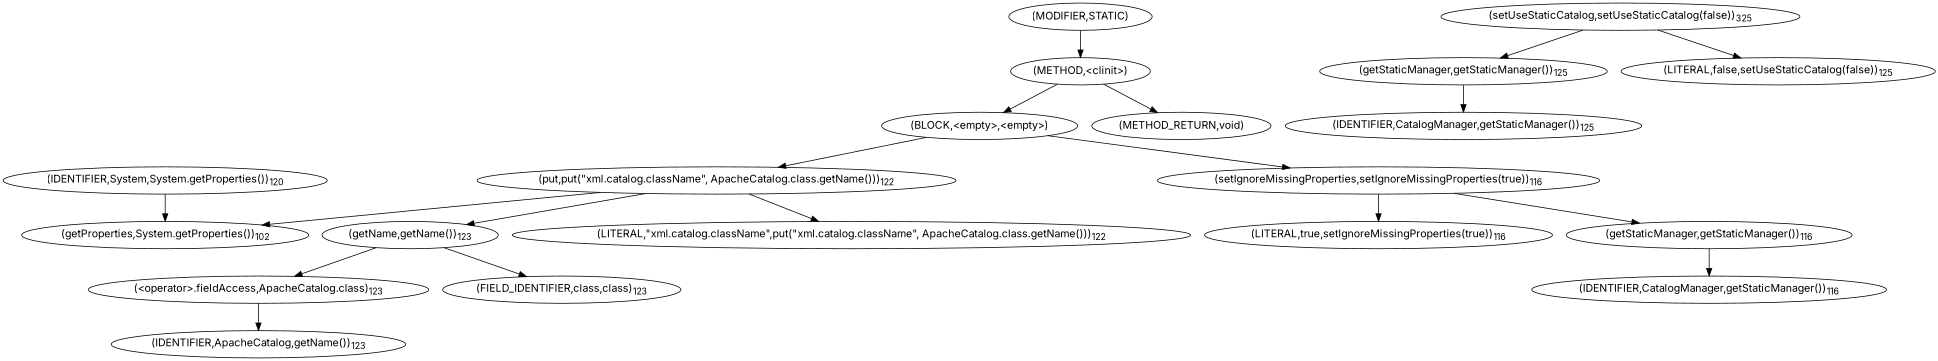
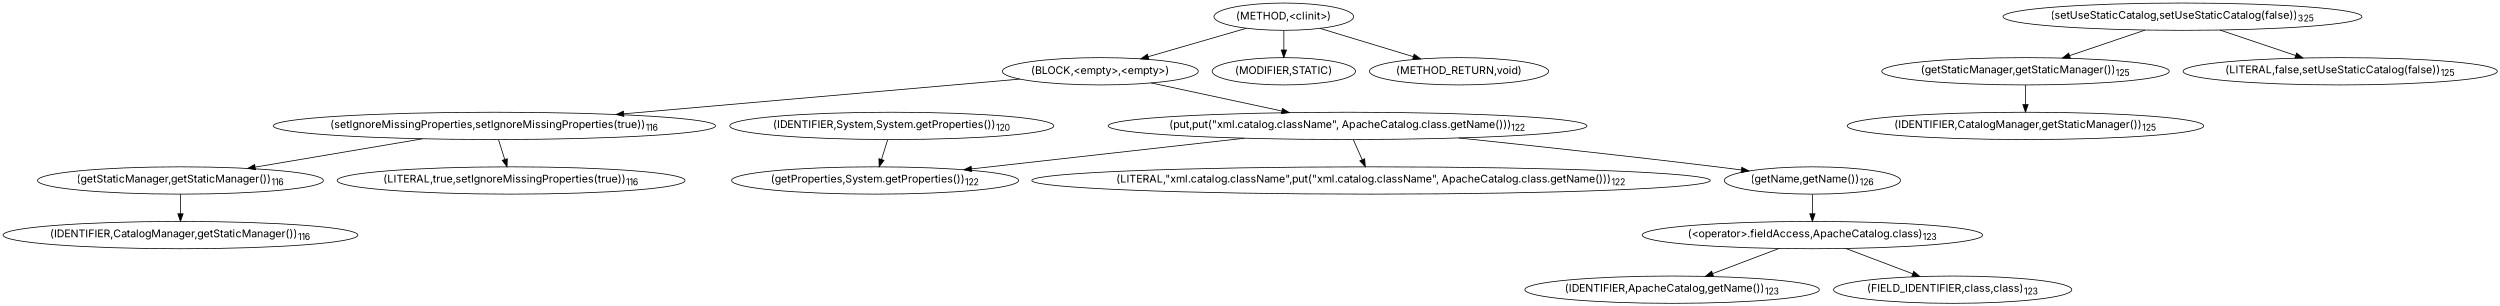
  digraph {
    fontname=Inter
    node [fontname=Inter]
    edge [fontname=Inter]
    n1 [label=<(METHOD,&lt;clinit&gt;)>]
    n2 [label=<(BLOCK,&lt;empty&gt;,&lt;empty&gt;)>]
    n3 [label=<(MODIFIER,STATIC)>]
    n4 [label=<(METHOD_RETURN,void)>]
    n5 [label=<(setIgnoreMissingProperties,setIgnoreMissingProperties(true))<SUB>116</SUB>>]
    n6 [label=<(put,put(&quot;xml.catalog.className&quot;, ApacheCatalog.class.getName()))<SUB>122</SUB>>]
    n7 [label=<(getStaticManager,getStaticManager())<SUB>116</SUB>>]
    n8 [label=<(LITERAL,true,setIgnoreMissingProperties(true))<SUB>116</SUB>>]
-   n9 [label=<(getProperties,System.getProperties())<SUB>102</SUB>>]
+   n9 [label=<(getProperties,System.getProperties())<SUB>122</SUB>>]
    n10 [label=<(LITERAL,&quot;xml.catalog.className&quot;,put(&quot;xml.catalog.className&quot;, ApacheCatalog.class.getName()))<SUB>122</SUB>>]
-   n11 [label=<(getName,getName())<SUB>123</SUB>>]
+   n11 [label=<(getName,getName())<SUB>126</SUB>>]
    n12 [label=<(setUseStaticCatalog,setUseStaticCatalog(false))<SUB>325</SUB>>]
    n13 [label=<(getStaticManager,getStaticManager())<SUB>125</SUB>>]
    n14 [label=<(LITERAL,false,setUseStaticCatalog(false))<SUB>125</SUB>>]
    n15 [label=<(IDENTIFIER,CatalogManager,getStaticManager())<SUB>116</SUB>>]
    n16 [label=<(&lt;operator&gt;.fieldAccess,ApacheCatalog.class)<SUB>123</SUB>>]
    n17 [label=<(IDENTIFIER,System,System.getProperties())<SUB>120</SUB>>]
    n18 [label=<(IDENTIFIER,ApacheCatalog,getName())<SUB>123</SUB>>]
    n19 [label=<(FIELD_IDENTIFIER,class,class)<SUB>123</SUB>>]
    n20 [label=<(IDENTIFIER,CatalogManager,getStaticManager())<SUB>125</SUB>>]
    n1 -> n2
-   n3 -> n1
+   n1 -> n3
    n1 -> n4
    n2 -> n5
    n2 -> n6
    n5 -> n7
    n5 -> n8
    n6 -> n9
    n6 -> n10
    n6 -> n11
    n7 -> n15
    n11 -> n16
    n12 -> n13
    n12 -> n14
    n13 -> n20
    n16 -> n18
-   n11 -> n19
+   n16 -> n19
    n17 -> n9
  }
